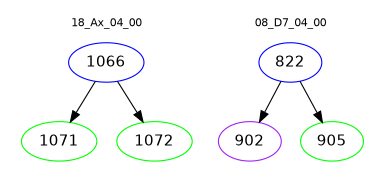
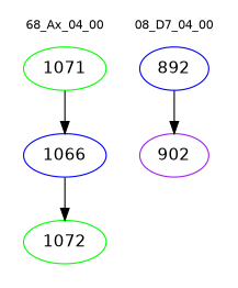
  digraph {
    fontname="DejaVu Sans"
    node [color=green fontname="DejaVu Sans"]
    edge [color=black fontname="DejaVu Sans"]
    n1 [color=blue label=1066]
    n2 [label=1071]
    n3 [label=1072]
-   n4 [color=blue label=822]
+   n4 [color=blue label=892]
    n5 [color=purple label=902]
-   n6 [label=905]
    subgraph cluster_1 {
      color=white
      fontsize=10
-     label="18_Ax_04_00"
+     label="68_Ax_04_00"
      n1
      n2
      n3
    }
    subgraph cluster_2 {
      color=white
      fontsize=10
      label="08_D7_04_00"
      n4
      n5
-     n6
    }
-   n1 -> n2
+   n2 -> n1
    n1 -> n3
    n4 -> n5
-   n4 -> n6
  }
